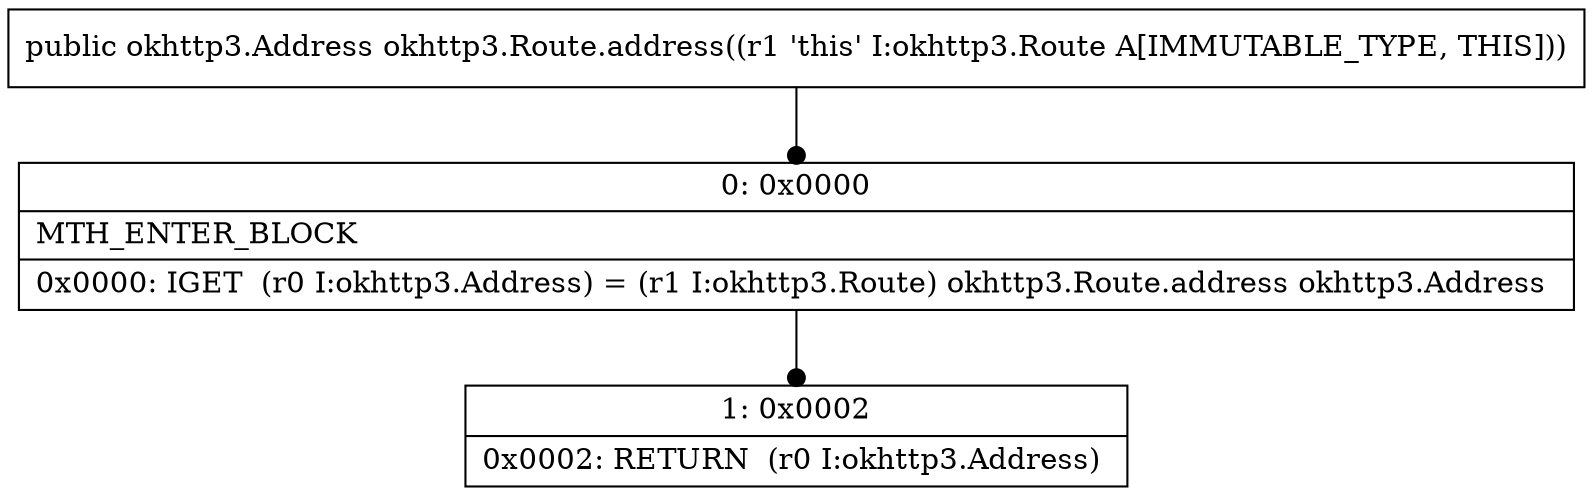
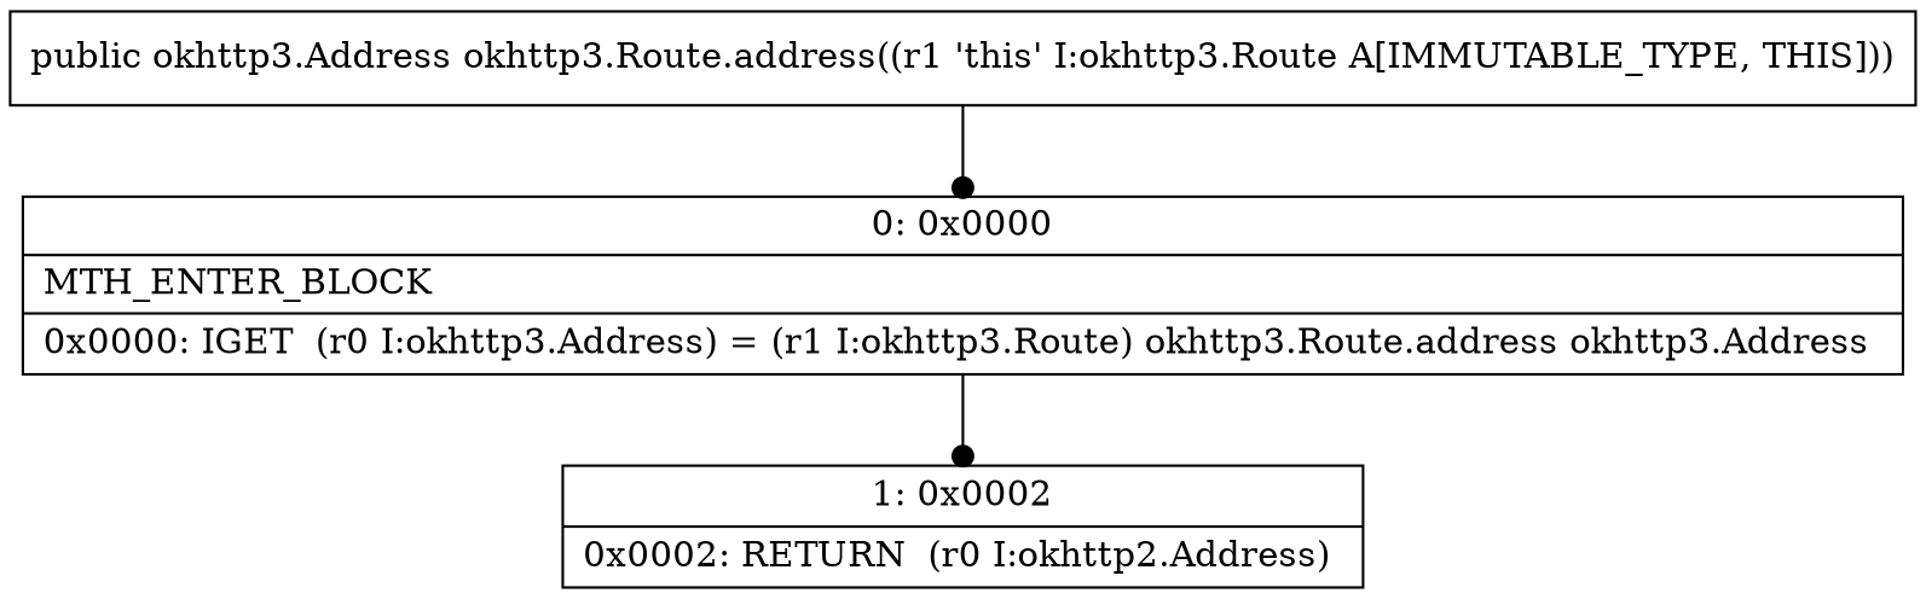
  digraph {
    node [shape=record]
    edge [arrowhead=dot]
    n1 [label="{0\:\ 0x0000|MTH_ENTER_BLOCK\l|0x0000: IGET  (r0 I:okhttp3.Address) = (r1 I:okhttp3.Route) okhttp3.Route.address okhttp3.Address \l}"]
-   n2 [label="{1\:\ 0x0002|0x0002: RETURN  (r0 I:okhttp3.Address) \l}"]
+   n2 [label="{1\:\ 0x0002|0x0002: RETURN  (r0 I:okhttp2.Address) \l}"]
    n3 [label="{public okhttp3.Address okhttp3.Route.address((r1 'this' I:okhttp3.Route A[IMMUTABLE_TYPE, THIS])) }"]
    n1 -> n2
    n3 -> n1
  }
